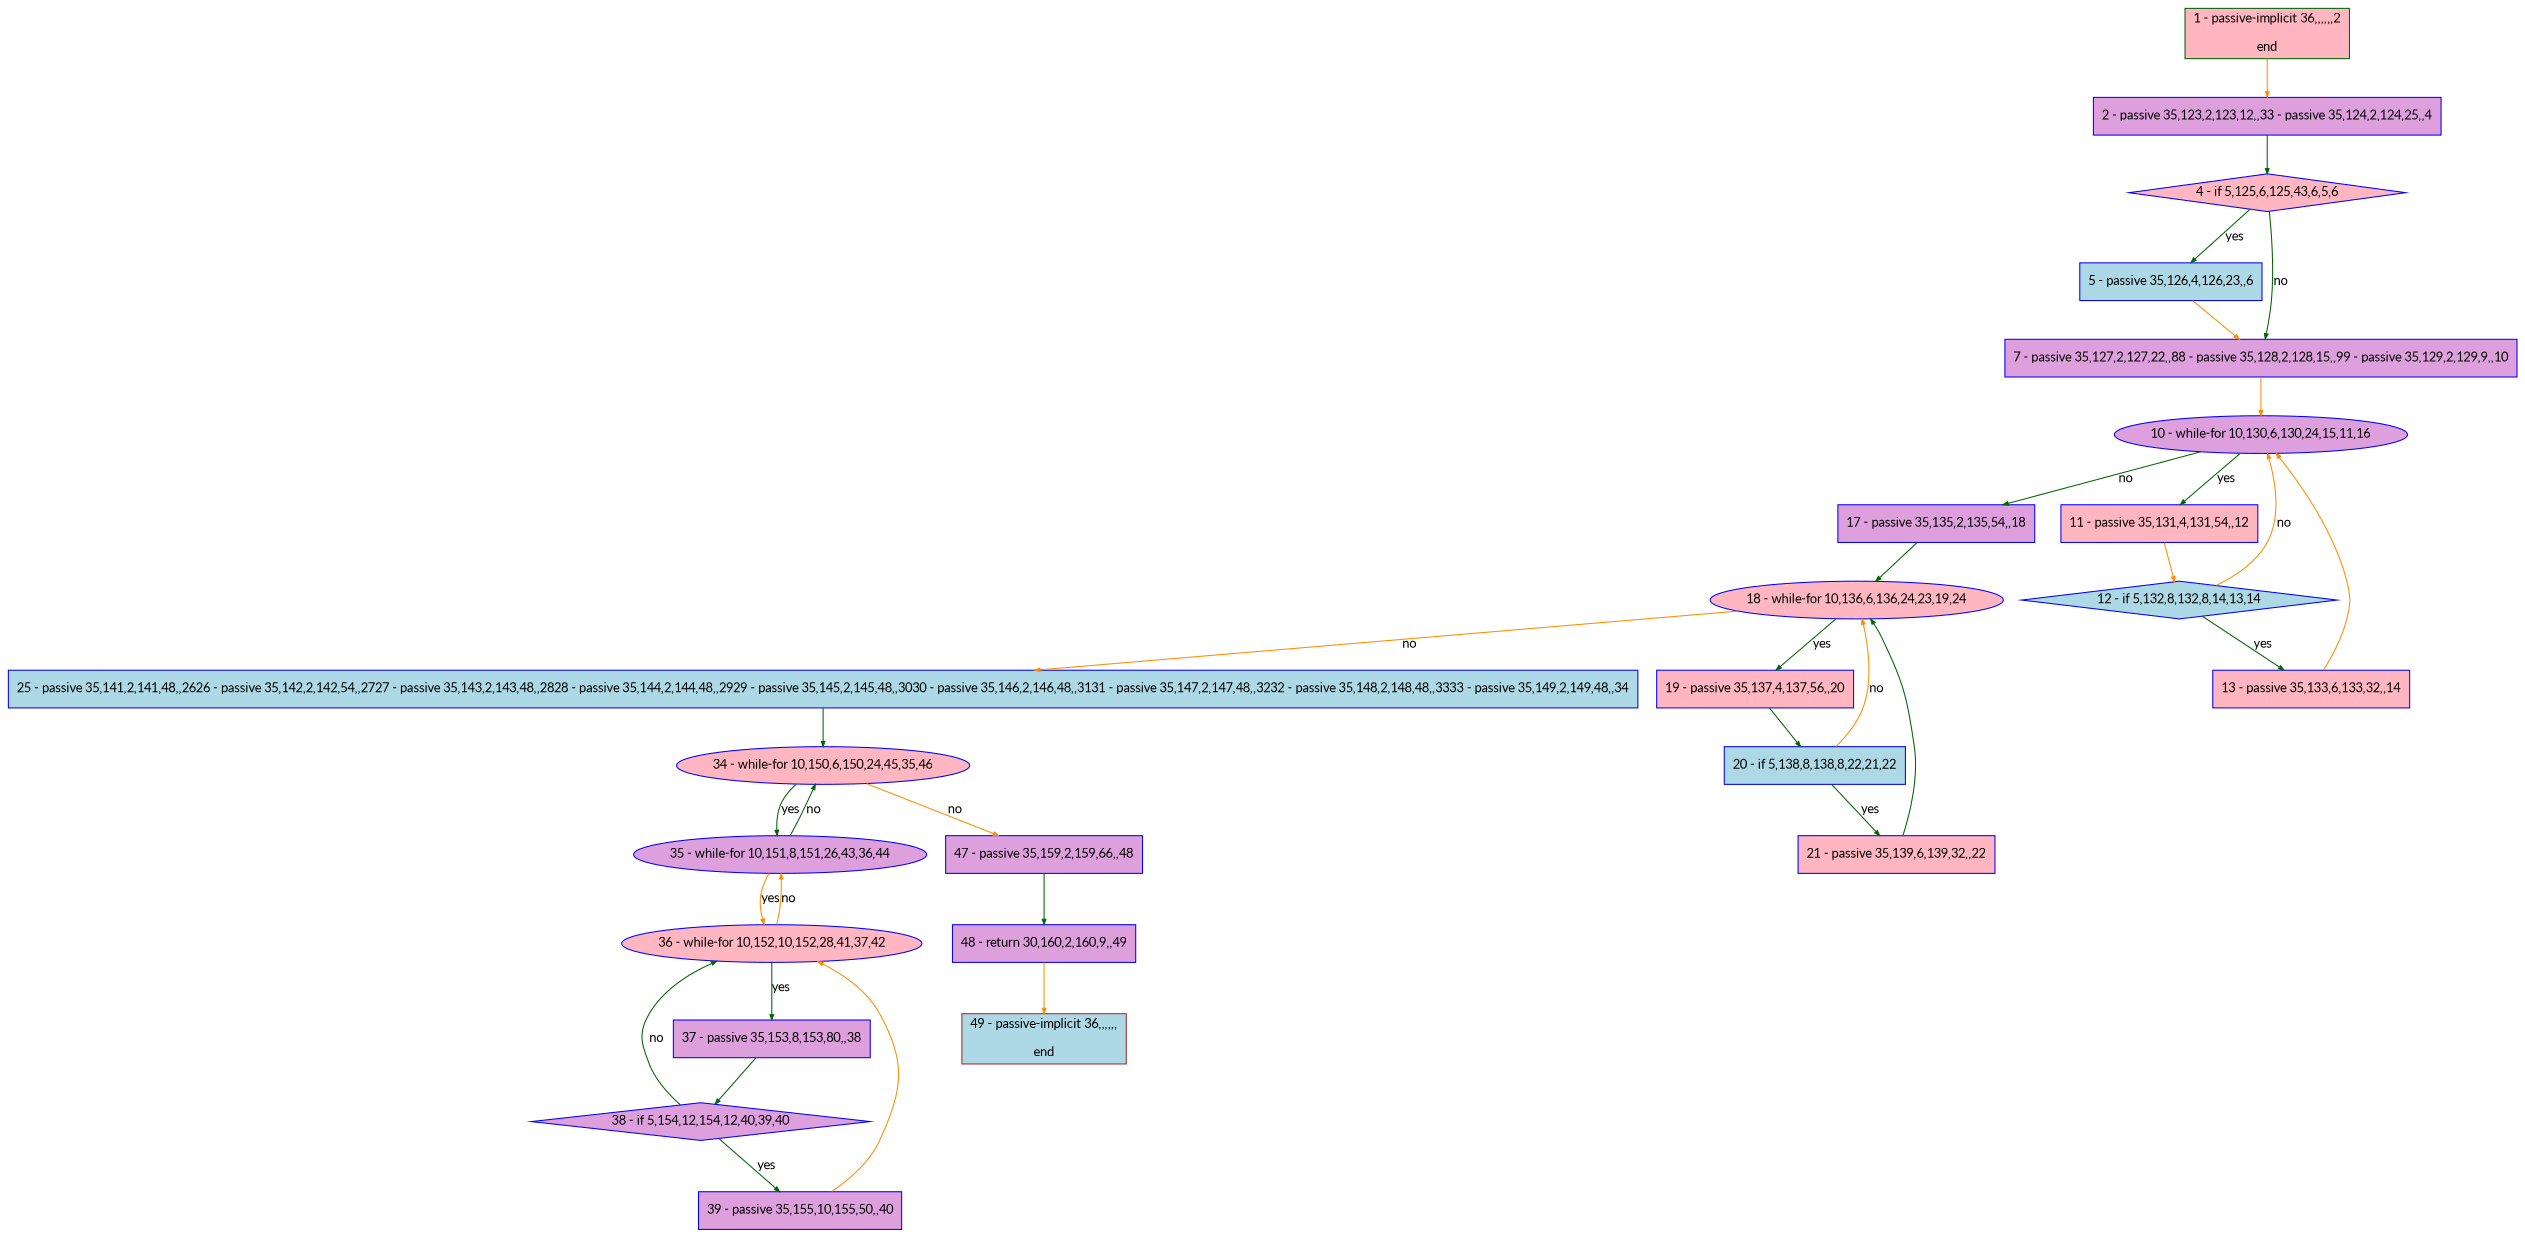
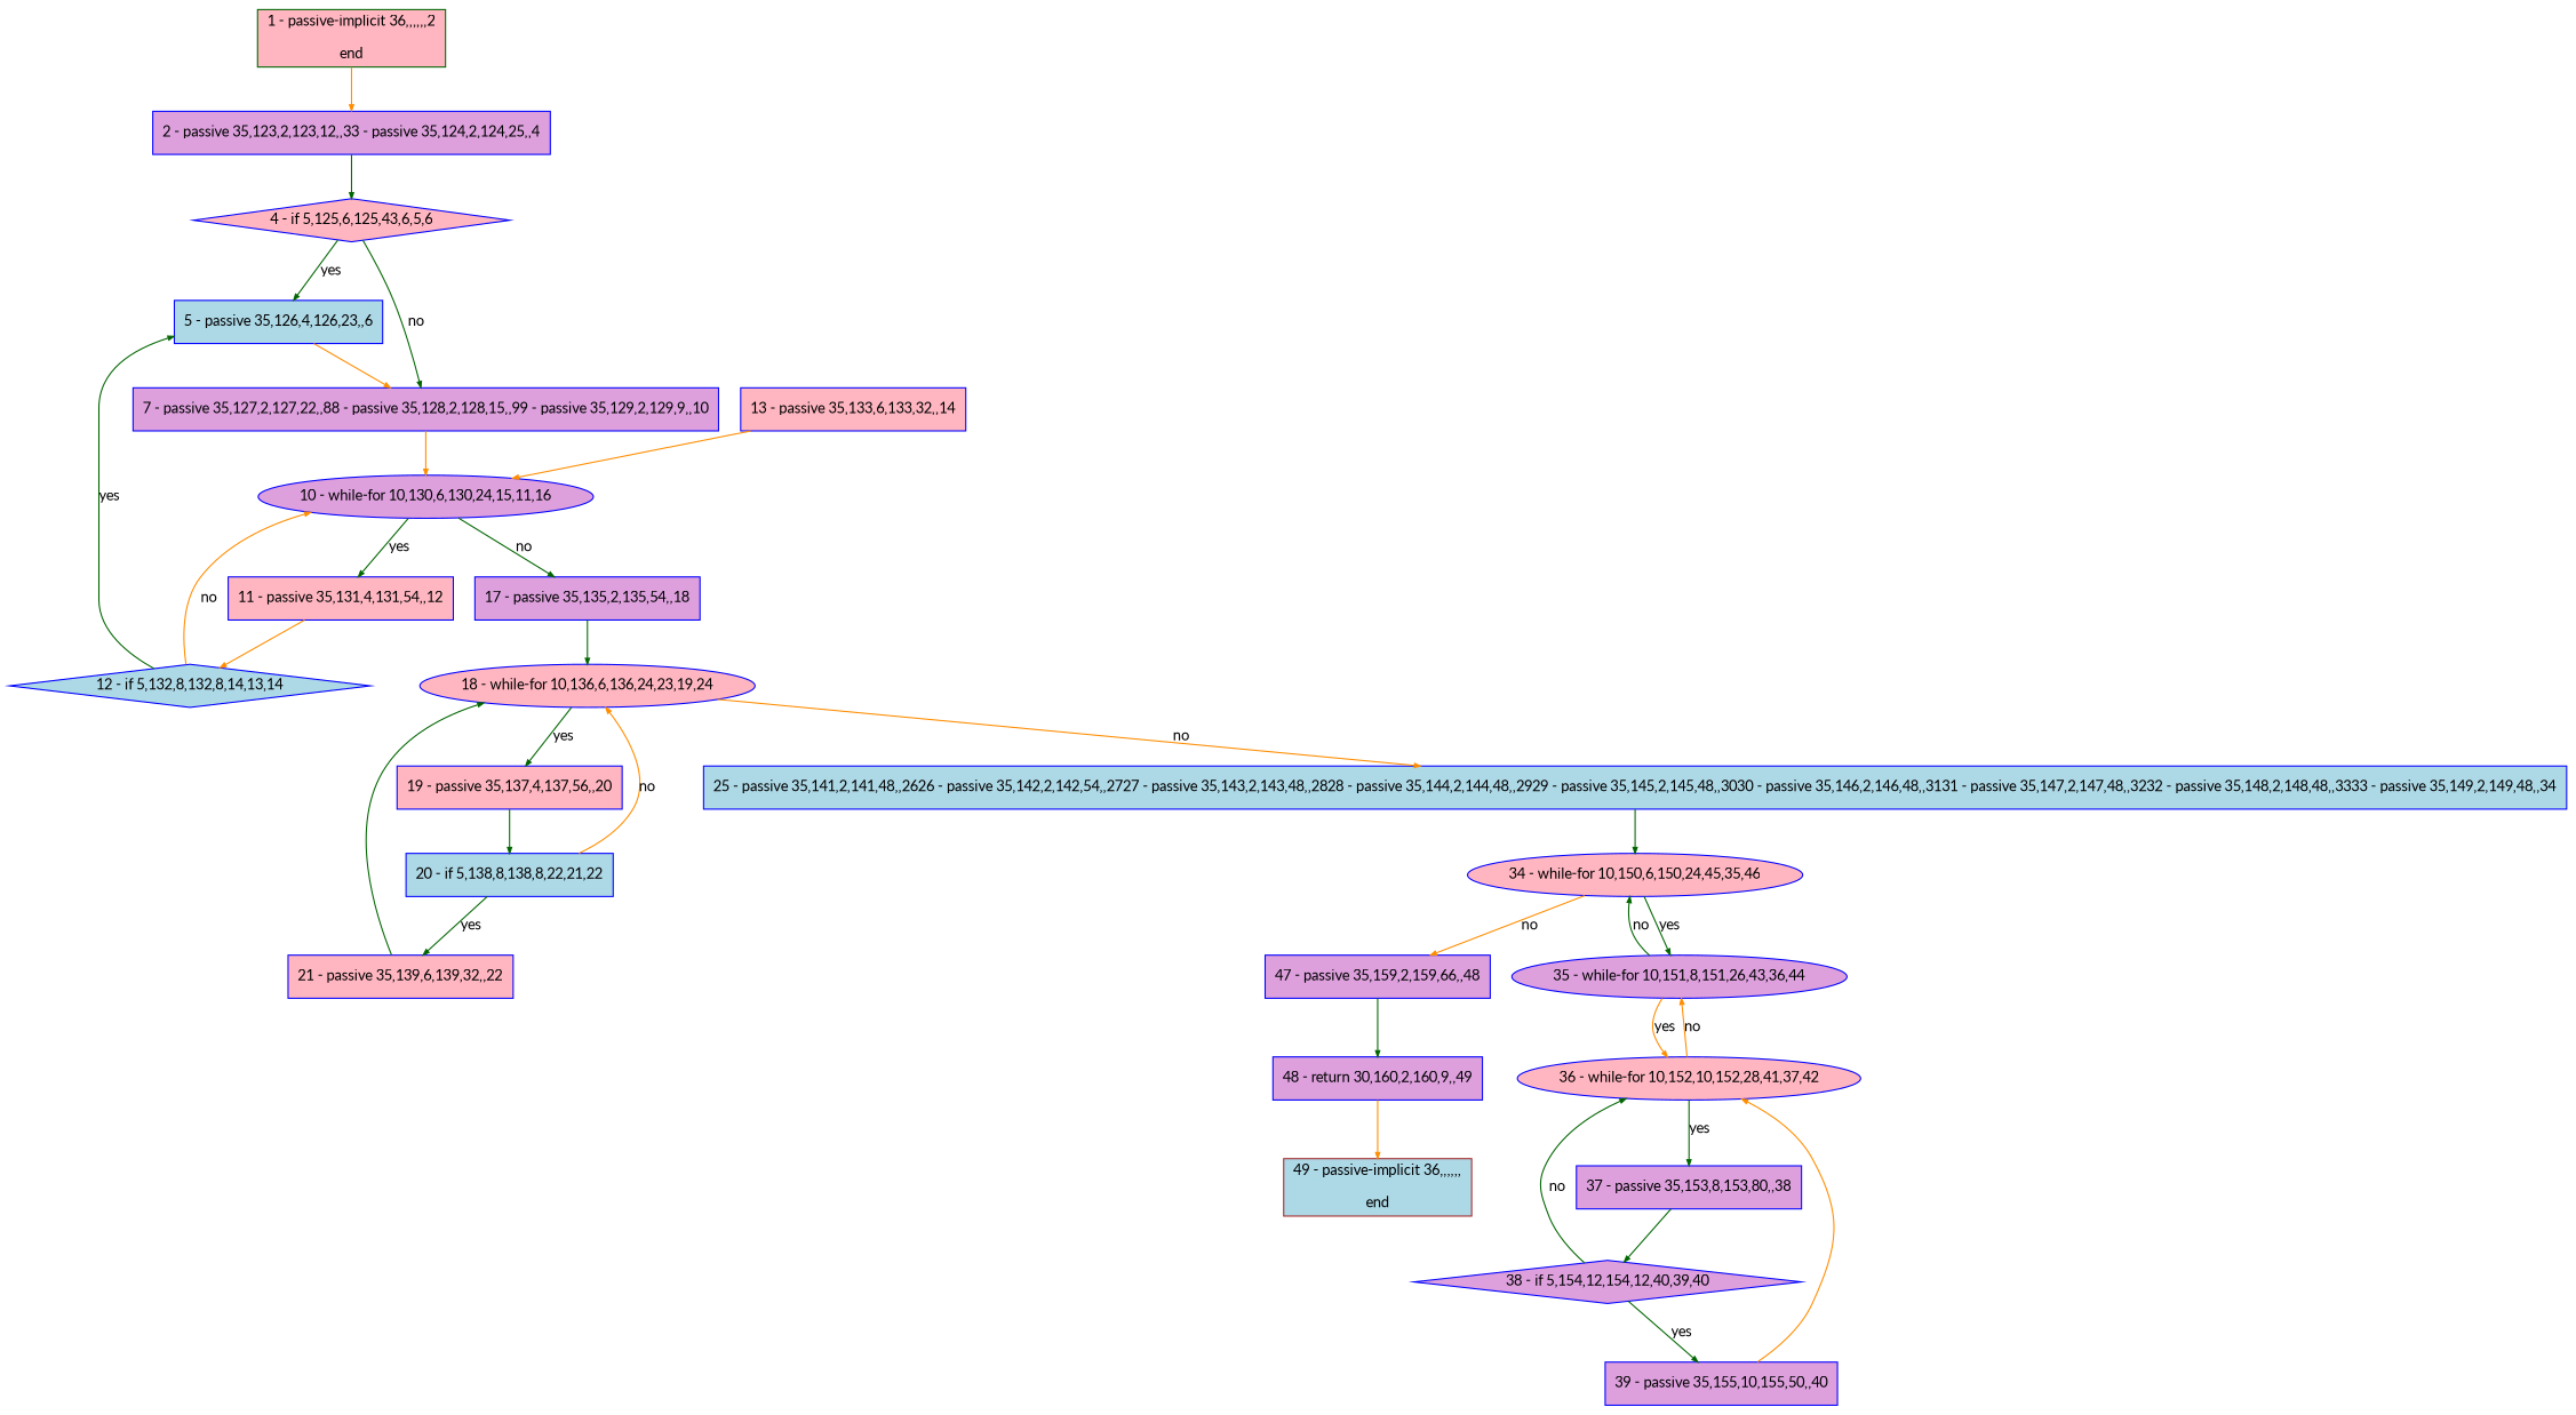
  digraph {
    bgcolor=white
    compound=true
    fillcolor="#FFFFCC"
    fontname=Lato
    fontsize=12
    pack=true
    packmode=clust
    style="rounded,filled"
    node [color="#0000ff" compound=true fillcolor=plum fixedsize=false fontname=Lato fontsize=12 node_initialized=no shape=box style=filled]
    edge [arrowhead=normal arrowsize=0.5 arrowtail=none color=darkgreen compound=true dir=forward fontcolor=black fontname=Lato fontsize=12]
    n1 [label="2 - passive 35,123,2,123,12,,33 - passive 35,124,2,124,25,,4"]
    n2 [fillcolor=lightpink label="4 - if 5,125,6,125,43,6,5,6" shape=diamond]
    n3 [fillcolor=lightblue label="5 - passive 35,126,4,126,23,,6"]
    n4 [label="7 - passive 35,127,2,127,22,,88 - passive 35,128,2,128,15,,99 - passive 35,129,2,129,9,,10"]
    n5 [color="#006400" fillcolor=lightpink label="1 - passive-implicit 36,,,,,,2\n\nend"]
    n6 [label="10 - while-for 10,130,6,130,24,15,11,16" shape=oval]
    n7 [fillcolor=lightpink label="11 - passive 35,131,4,131,54,,12"]
    n8 [label="17 - passive 35,135,2,135,54,,18"]
    n9 [fillcolor=lightblue label="12 - if 5,132,8,132,8,14,13,14" shape=diamond]
    n10 [fillcolor=lightpink label="18 - while-for 10,136,6,136,24,23,19,24" shape=oval]
    n11 [fillcolor=lightpink label="13 - passive 35,133,6,133,32,,14"]
    n12 [fillcolor=lightpink label="19 - passive 35,137,4,137,56,,20"]
    n13 [fillcolor=lightblue label="25 - passive 35,141,2,141,48,,2626 - passive 35,142,2,142,54,,2727 - passive 35,143,2,143,48,,2828 - passive 35,144,2,144,48,,2929 - passive 35,145,2,145,48,,3030 - passive 35,146,2,146,48,,3131 - passive 35,147,2,147,48,,3232 - passive 35,148,2,148,48,,3333 - passive 35,149,2,149,48,,34"]
    n14 [fillcolor=lightblue label="20 - if 5,138,8,138,8,22,21,22"]
    n15 [fillcolor=lightpink label="34 - while-for 10,150,6,150,24,45,35,46" shape=oval]
    n16 [fillcolor=lightpink label="21 - passive 35,139,6,139,32,,22"]
    n17 [label="35 - while-for 10,151,8,151,26,43,36,44" shape=oval]
    n18 [label="47 - passive 35,159,2,159,66,,48"]
    n19 [fillcolor=lightpink label="36 - while-for 10,152,10,152,28,41,37,42" shape=oval]
    n20 [label="48 - return 30,160,2,160,9,,49"]
    n21 [label="37 - passive 35,153,8,153,80,,38"]
    n22 [color="#a52a2a" fillcolor=lightblue label="49 - passive-implicit 36,,,,,,\n\nend"]
    n23 [label="38 - if 5,154,12,154,12,40,39,40" shape=diamond]
    n24 [label="39 - passive 35,155,10,155,50,,40"]
    n1 -> n2
    n2 -> n3 [label=yes]
    n2 -> n4 [label=no]
    n3 -> n4 [color=darkorange]
    n4 -> n6 [color=darkorange]
    n5 -> n1 [color=darkorange]
    n6 -> n7 [label=yes]
    n6 -> n8 [label=no]
    n7 -> n9 [color=darkorange]
    n8 -> n10
    n9 -> n6 [color=darkorange label=no]
-   n9 -> n11 [label=yes]
+   n9 -> n3 [label=yes]
    n10 -> n12 [label=yes]
    n10 -> n13 [color=darkorange label=no]
    n11 -> n6 [color=darkorange]
    n12 -> n14
    n13 -> n15
    n14 -> n10 [color=darkorange label=no]
    n14 -> n16 [label=yes]
    n15 -> n17 [label=yes]
    n15 -> n18 [color=darkorange label=no]
    n16 -> n10
    n17 -> n15 [label=no]
    n17 -> n19 [color=darkorange label=yes]
    n18 -> n20
    n19 -> n17 [color=darkorange label=no]
    n19 -> n21 [label=yes]
    n20 -> n22 [color=darkorange]
    n21 -> n23
    n23 -> n19 [label=no]
    n23 -> n24 [label=yes]
    n24 -> n19 [color=darkorange]
  }
